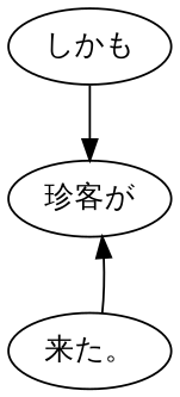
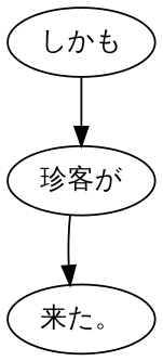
  digraph {
    n1 [label="しかも"]
    n2 [label="珍客が"]
    n3 [label="来た。"]
    n1 -> n2
-   n3 -> n2
+   n2 -> n3
  }
